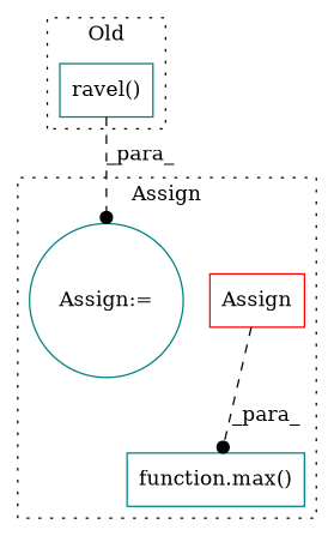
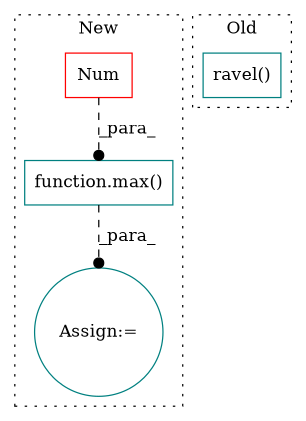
  digraph {
    node [a=75 color=teal shape=box]
    edge [arrowhead=dot style=dashed]
    n1 [l="4,1" label="function.max()" s="408,420"]
-   n2 [a=76 color=red l=1 label=Assign s=412]
+   n2 [a=76 color=red l=1 label=Num s=412]
    n3 [a=68 l=3 label="Assign:=" s=520 shape=circle]
    n4 [l=26 label="ravel()" s=390]
    subgraph cluster_1 {
-     label=Assign
+     label=New
      style=dotted
      n1
      n2
      n3
    }
    subgraph cluster_2 {
      label=Old
      style=dotted
      n4
    }
-   n4 -> n3 [label=_para_]
+   n1 -> n3 [label=_para_]
    n2 -> n1 [label=_para_]
  }
